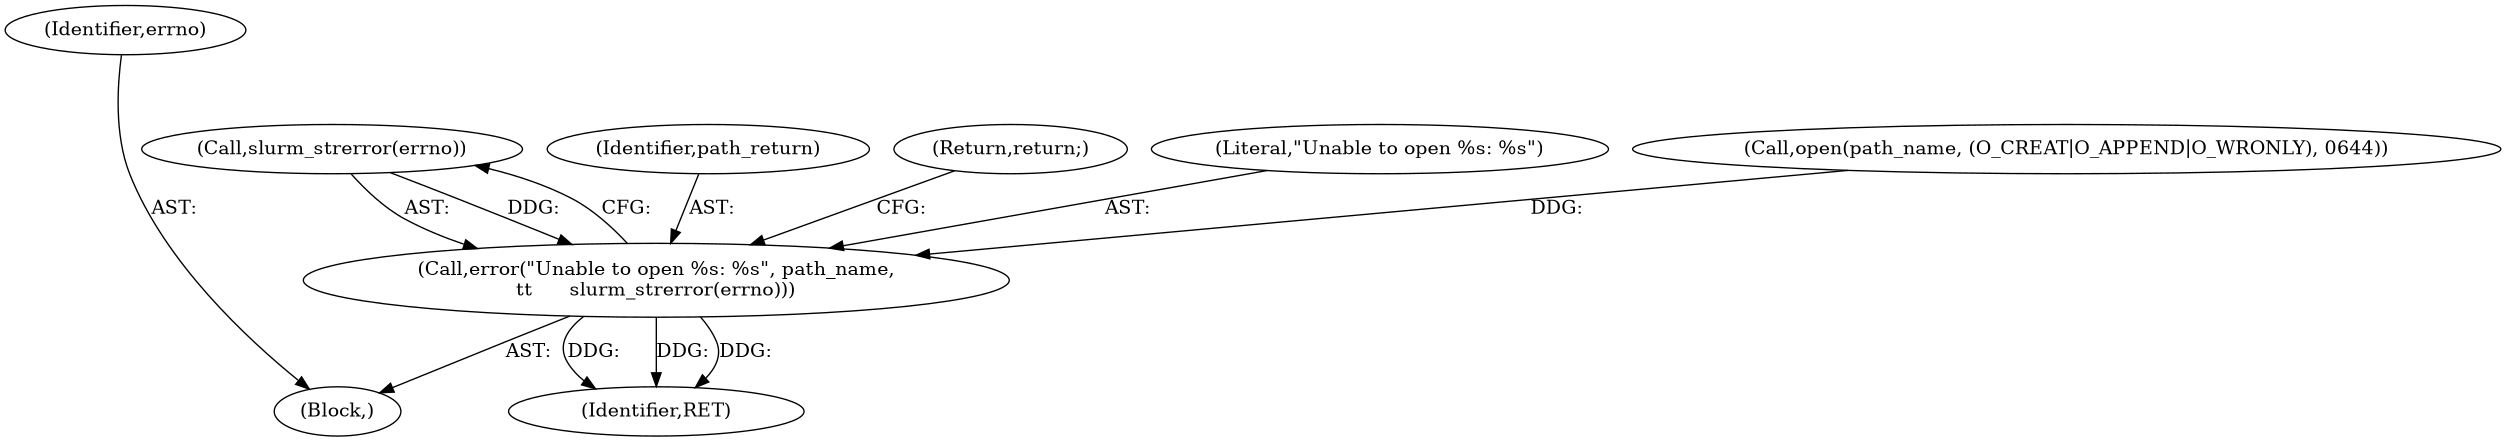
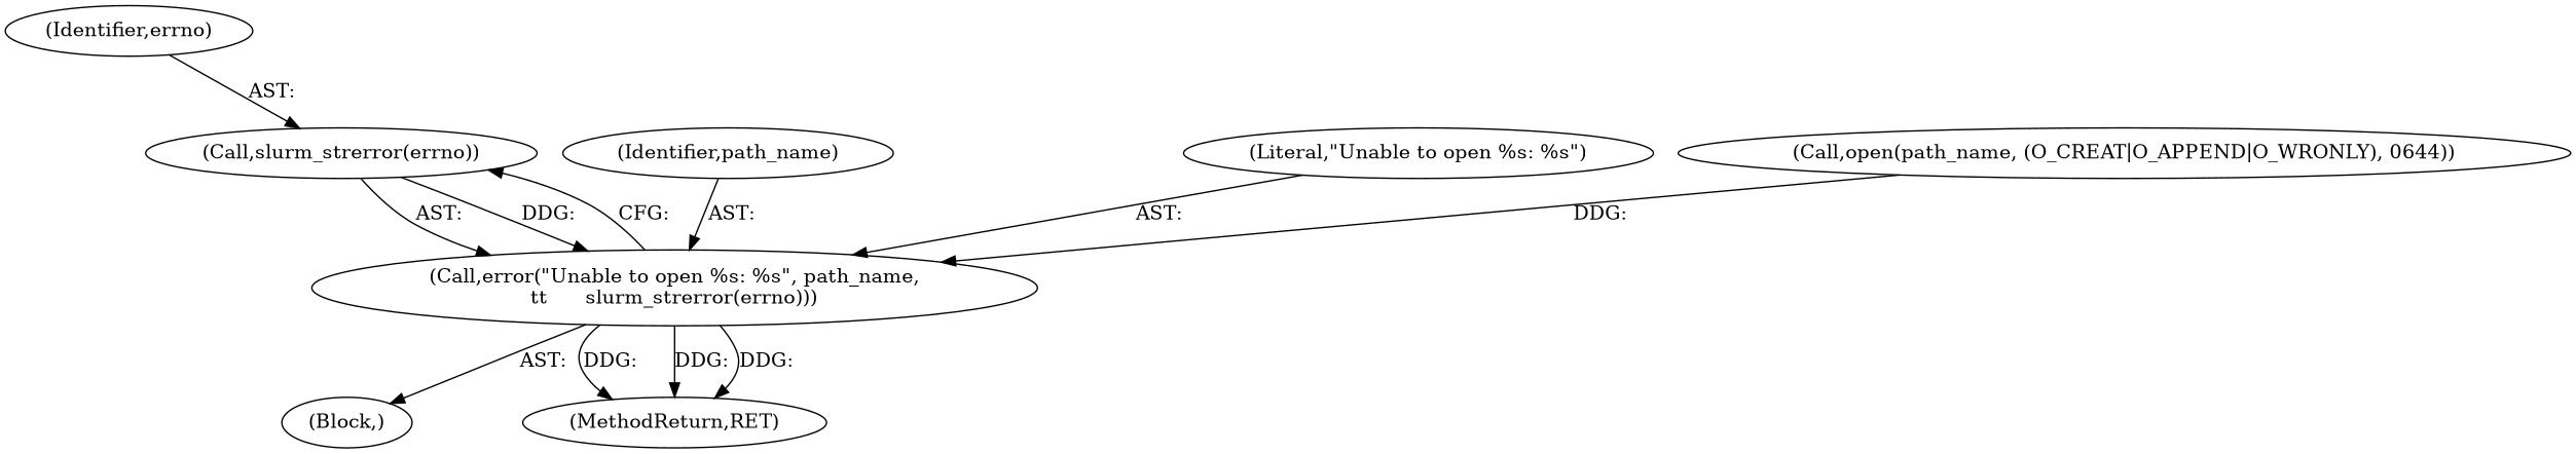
  digraph {
    n1 [label="(Call,slurm_strerror(errno))"]
    n2 [label="(Call,error(\"Unable to open %s: %s\", path_name,\n\t\t      slurm_strerror(errno)))"]
-   n3 [label="(Identifier,RET)"]
+   n3 [label="(MethodReturn,RET)"]
    n4 [label="(Block,)"]
    n5 [label="(Identifier,errno)"]
-   n6 [label="(Identifier,path_return)"]
-   n7 [label="(Return,return;)"]
+   n6 [label="(Identifier,path_name)"]
    n8 [label="(Literal,\"Unable to open %s: %s\")"]
    n9 [label="(Call,open(path_name, (O_CREAT|O_APPEND|O_WRONLY), 0644))"]
    n1 -> n2 [label="AST: "]
    n1 -> n2 [label="DDG: "]
    n2 -> n1 [label="CFG: "]
    n2 -> n3 [label="DDG: "]
    n2 -> n3 [label="DDG: "]
    n2 -> n3 [label="DDG: "]
    n2 -> n4 [label="AST: "]
-   n5 -> n4 [label="AST: "]
+   n5 -> n1 [label="AST: "]
    n6 -> n2 [label="AST: "]
-   n7 -> n2 [label="CFG: "]
    n8 -> n2 [label="AST: "]
    n9 -> n2 [label="DDG: "]
  }
